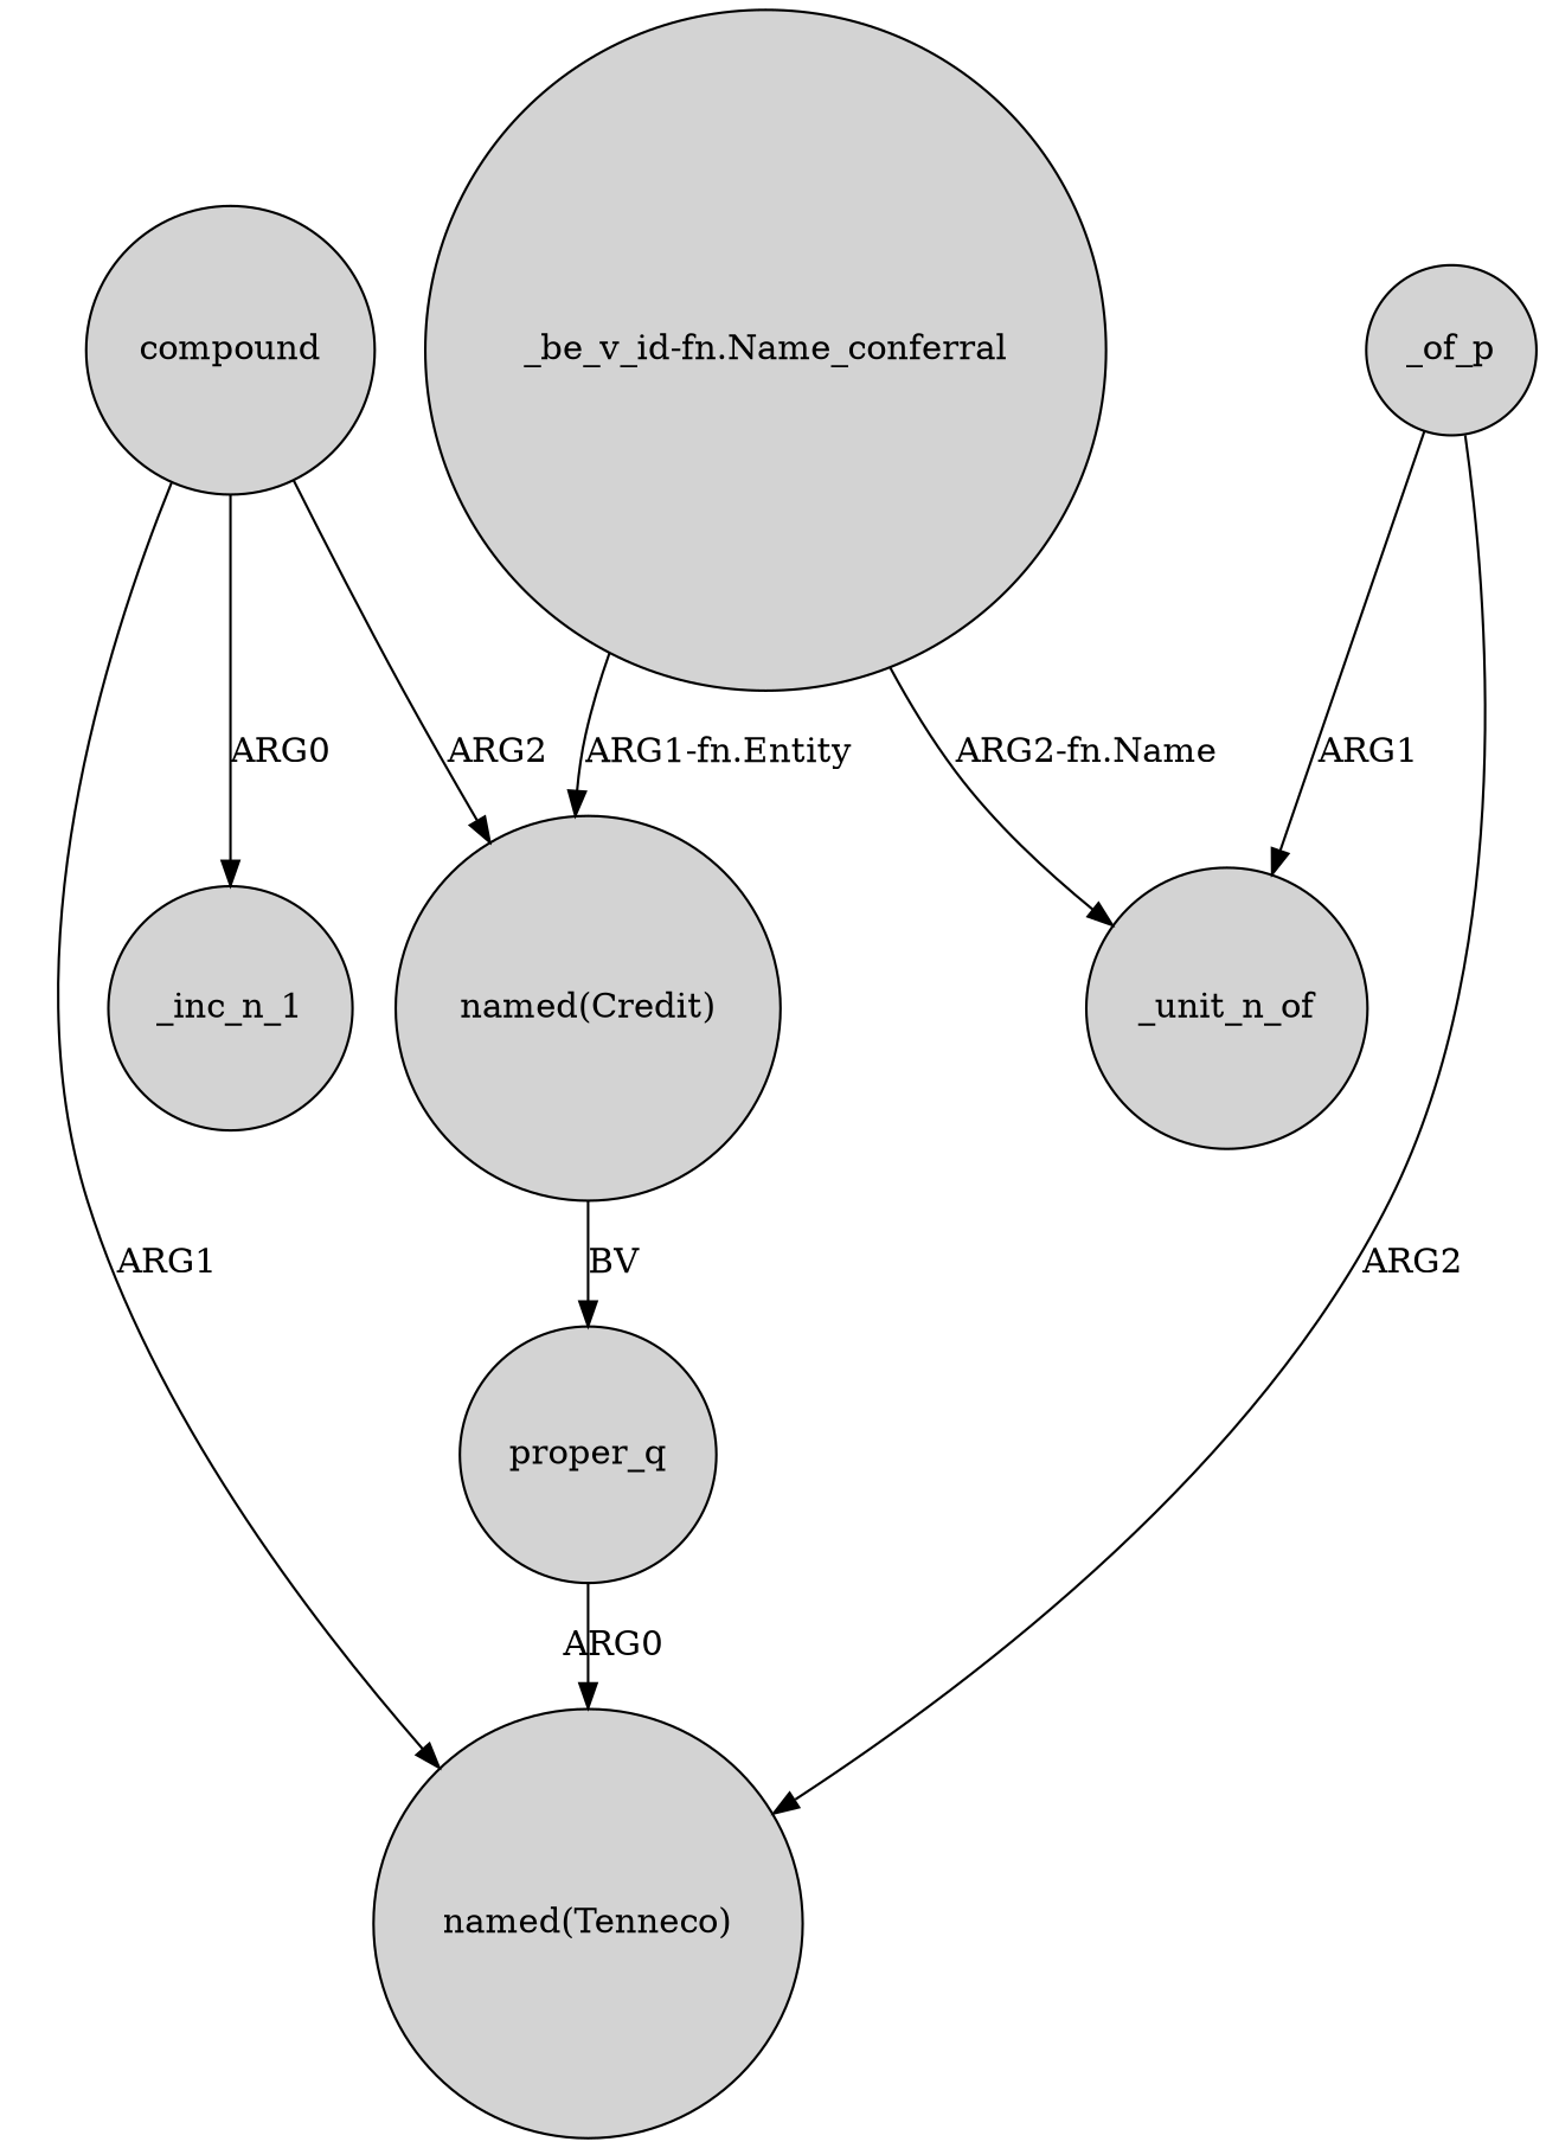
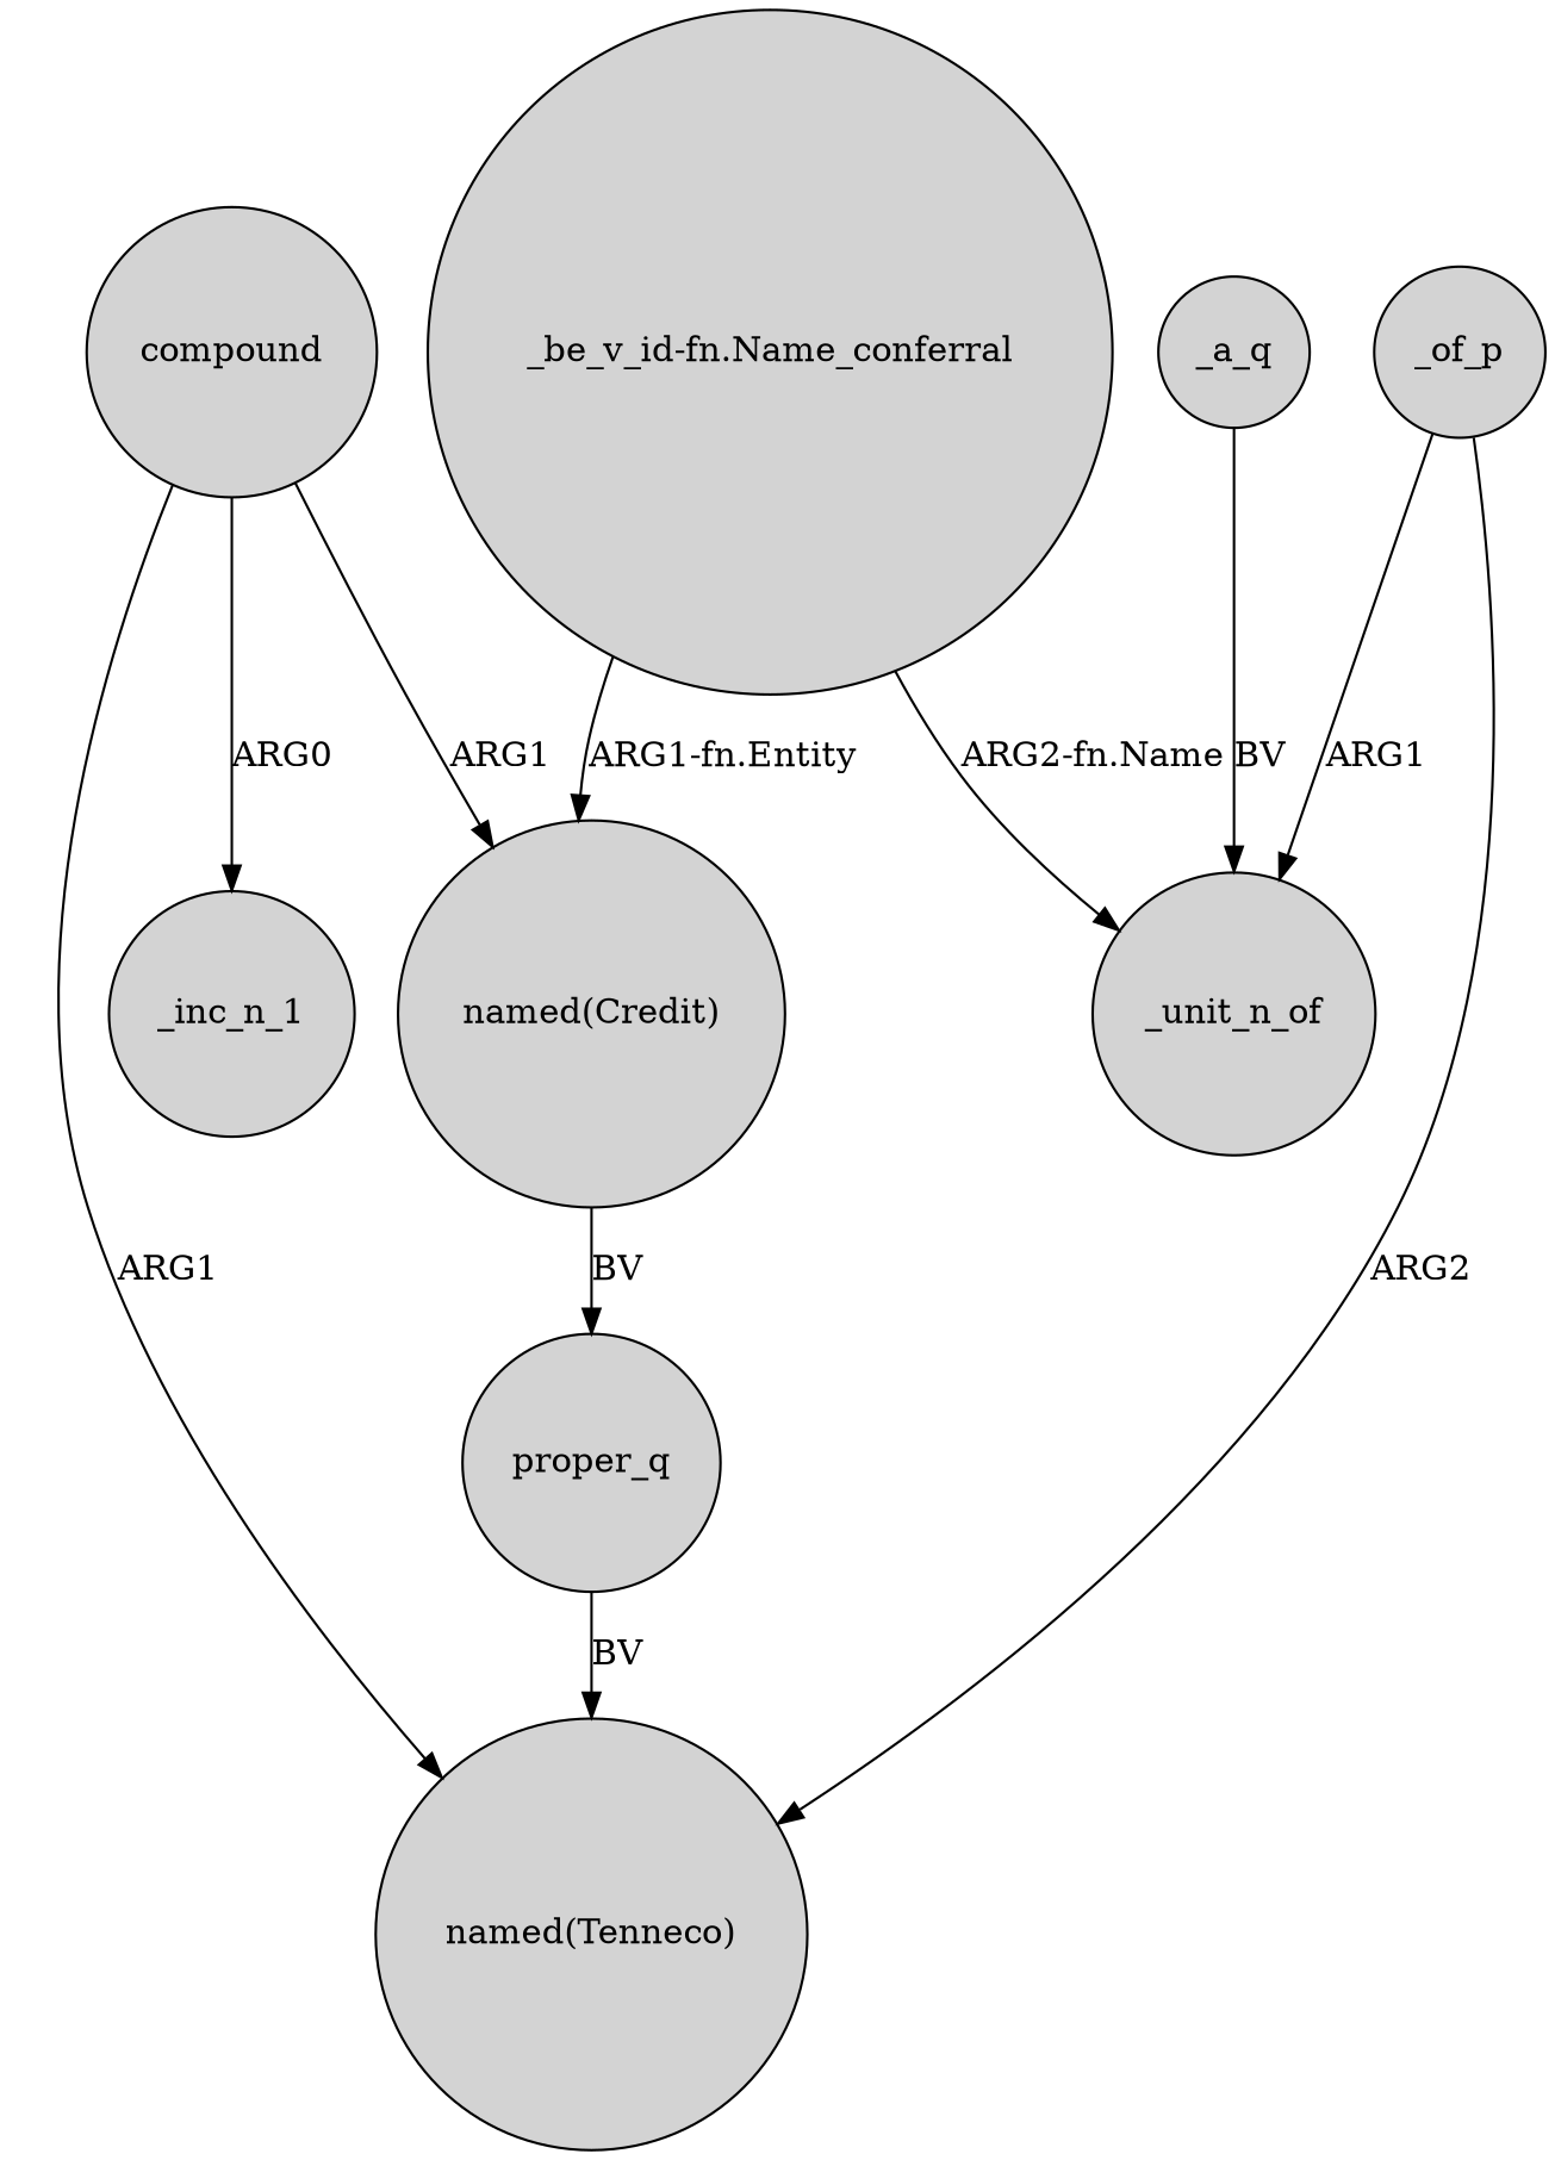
  digraph {
    node [shape=circle style=filled]
    compound
    "named(Credit)"
    "named(Tenneco)"
    _inc_n_1
    proper_q
    _of_p
    _unit_n_of
    "_be_v_id-fn.Name_conferral"
-   compound -> "named(Credit)" [label=ARG2]
+   _a_q
+   compound -> "named(Credit)" [label=ARG1]
    compound -> "named(Tenneco)" [label=ARG1]
    compound -> _inc_n_1 [label=ARG0]
    "named(Credit)" -> proper_q [label=BV]
-   proper_q -> "named(Tenneco)" [label=ARG0]
+   proper_q -> "named(Tenneco)" [label=BV]
    _of_p -> "named(Tenneco)" [label=ARG2]
    _of_p -> _unit_n_of [label=ARG1]
    "_be_v_id-fn.Name_conferral" -> "named(Credit)" [label="ARG1-fn.Entity"]
    "_be_v_id-fn.Name_conferral" -> _unit_n_of [label="ARG2-fn.Name"]
+   _a_q -> _unit_n_of [label=BV]
  }
